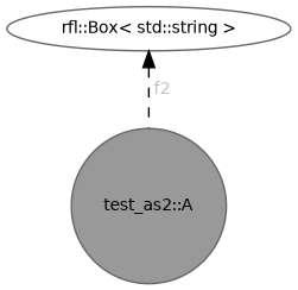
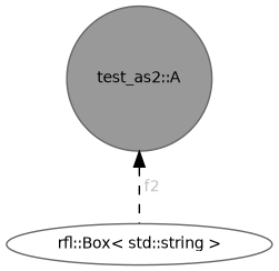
  digraph {
    node [color=gray40 fontname=Helvetica fontsize=10 style=filled]
    n1 [fillcolor=grey60 fontcolor=black height=0.2 label="test_as2::A" shape=circle width=0.4]
    n2 [fillcolor=white height=0.2 label="rfl::Box\< std::string \>" shape=ellipse width=0.4]
-   n2 -> n1 [color=black dir=back fontcolor=grey fontname=Helvetica fontsize=10 label=" f2" labelfontname=Helvetica labelfontsize=10 style=dashed]
+   n1 -> n2 [color=black dir=back fontcolor=grey fontname=Helvetica fontsize=10 label=" f2" labelfontname=Helvetica labelfontsize=10 style=dashed]
  }
